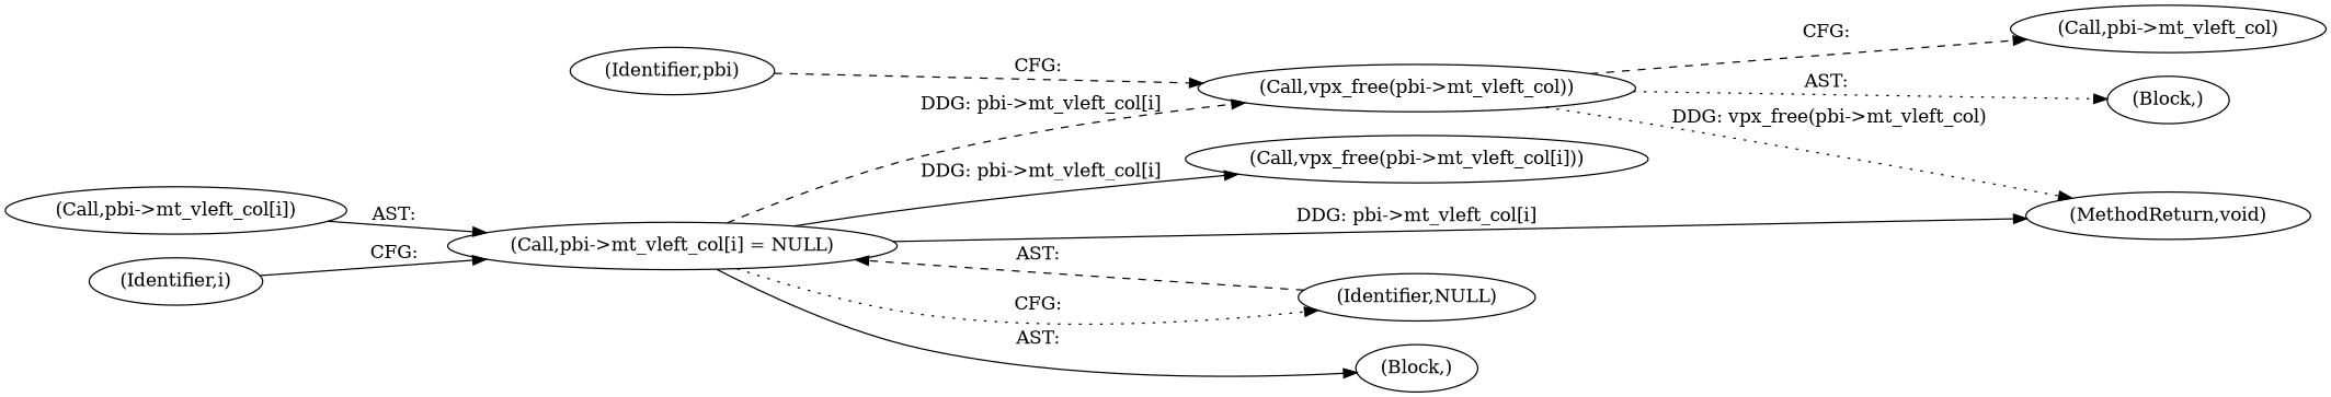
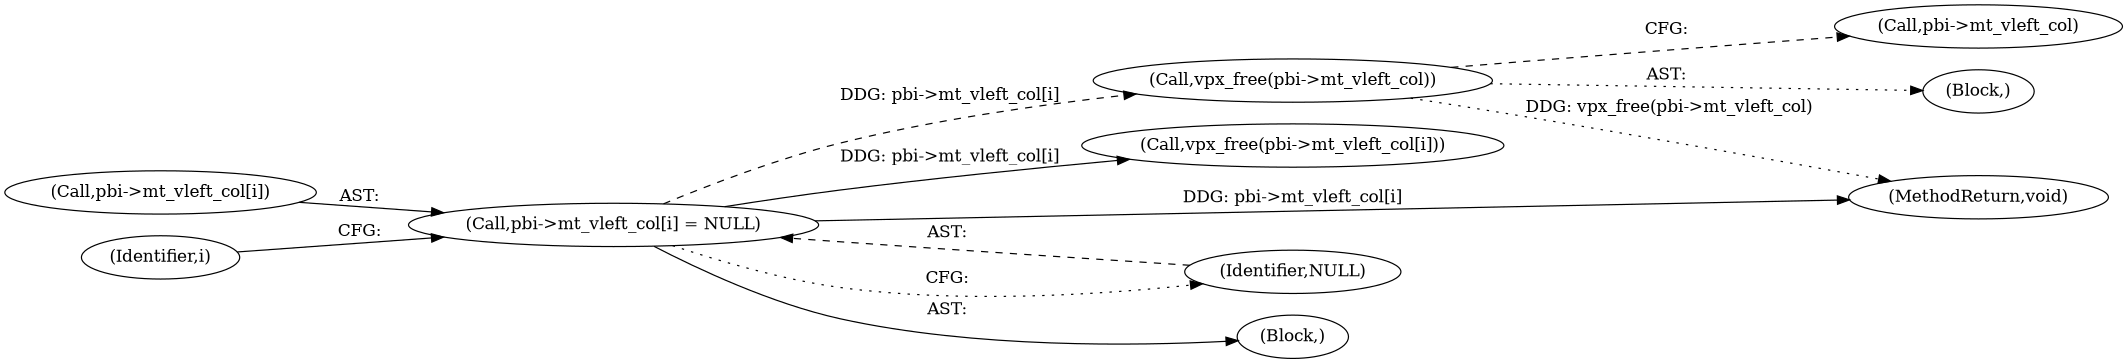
  digraph {
    rankdir=LR
    edge [style=solid]
    n1 [label="(Call,vpx_free(pbi->mt_vleft_col))"]
    n2 [label="(MethodReturn,void)"]
    n3 [label="(Call,pbi->mt_vleft_col)"]
    n4 [label="(Block,)"]
    n5 [label="(Call,pbi->mt_vleft_col[i] = NULL)"]
    n6 [label="(Block,)"]
    n7 [label="(Call,vpx_free(pbi->mt_vleft_col[i]))"]
    n8 [label="(Identifier,NULL)"]
    n9 [label="(Call,pbi->mt_vleft_col[i])"]
-   n10 [label="(Identifier,pbi)"]
    n11 [label="(Identifier,i)"]
    n1 -> n2 [label="DDG: vpx_free(pbi->mt_vleft_col)" style=dotted]
    n1 -> n3 [label="CFG: " style=dashed]
    n1 -> n4 [label="AST: " style=dotted]
    n5 -> n1 [label="DDG: pbi->mt_vleft_col[i]" style=dashed]
    n5 -> n2 [label="DDG: pbi->mt_vleft_col[i]"]
    n5 -> n6 [label="AST: "]
    n5 -> n7 [label="DDG: pbi->mt_vleft_col[i]"]
    n5 -> n8 [label="CFG: " style=dotted]
    n8 -> n5 [label="AST: " style=dashed]
    n9 -> n5 [label="AST: "]
-   n10 -> n1 [label="CFG: " style=dashed]
    n11 -> n5 [label="CFG: "]
  }
